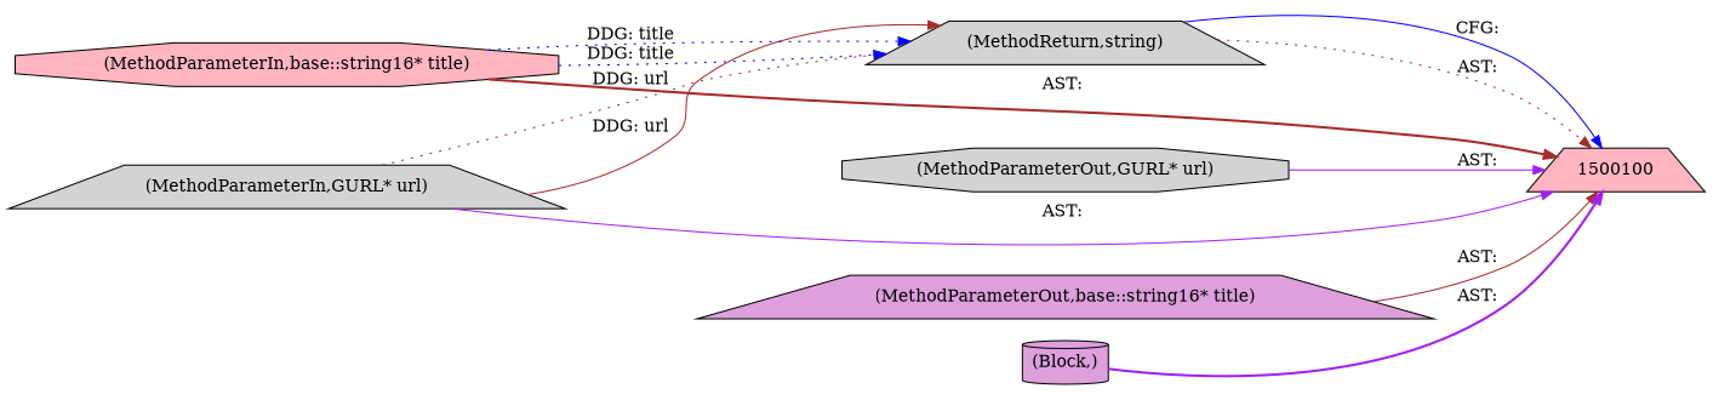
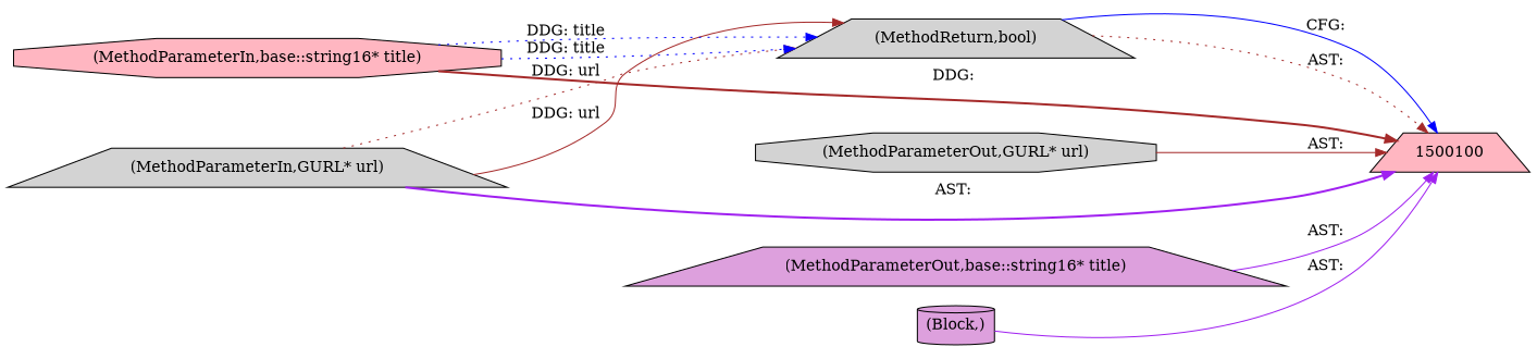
  digraph {
    rankdir=LR
    node [fillcolor=lightgrey shape=trapezium style=filled]
    edge [color=brown style=dotted]
-   n1 [label="(MethodReturn,string)"]
+   n1 [label="(MethodReturn,bool)"]
    n2 [fillcolor=lightpink label=1500100]
    n3 [label="(MethodParameterIn,GURL* url)"]
    n4 [label="(MethodParameterOut,GURL* url)" shape=octagon]
    n5 [fillcolor=lightpink label="(MethodParameterIn,base::string16* title)" shape=octagon]
    n6 [fillcolor=plum label="(MethodParameterOut,base::string16* title)"]
    n7 [fillcolor=plum label="(Block,)" shape=cylinder]
    n1 -> n2 [label="AST: "]
    n1 -> n2 [color=blue label="CFG: " style=solid]
    n3 -> n1 [label="DDG: url"]
    n3 -> n1 [label="DDG: url" style=solid]
-   n3 -> n2 [color=purple label="AST: " style=solid]
-   n4 -> n2 [color=purple label="AST: " style=solid]
+   n3 -> n2 [color=purple label="AST: " style=bold]
+   n4 -> n2 [label="AST: " style=solid]
    n5 -> n1 [color=blue label="DDG: title"]
    n5 -> n1 [color=blue label="DDG: title"]
-   n5 -> n2 [label="AST: " style=bold]
-   n6 -> n2 [label="AST: " style=solid]
-   n7 -> n2 [color=purple label="AST: " style=bold]
+   n5 -> n2 [label="DDG: " style=bold]
+   n6 -> n2 [color=purple label="AST: " style=solid]
+   n7 -> n2 [color=purple label="AST: " style=solid]
  }
